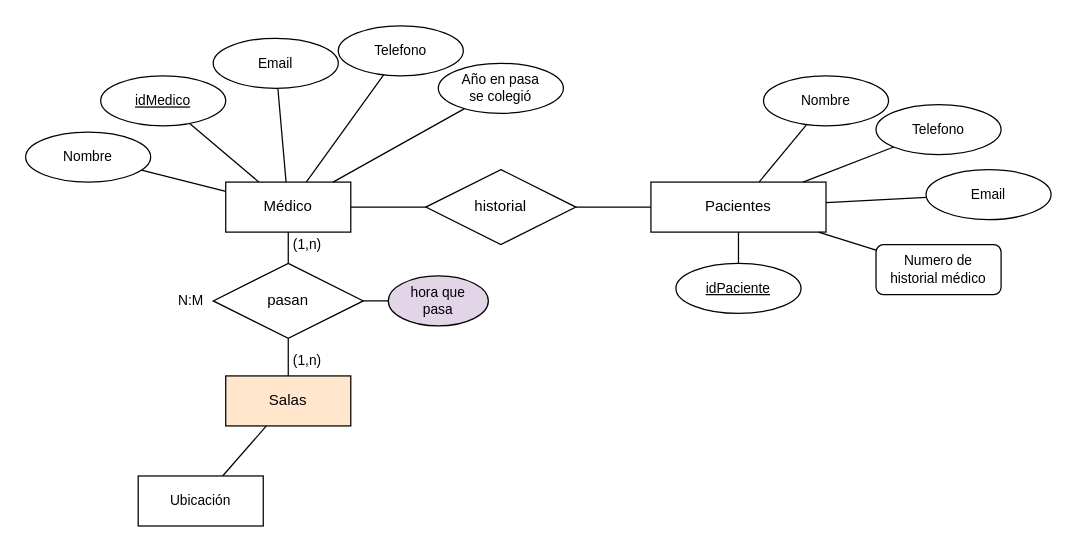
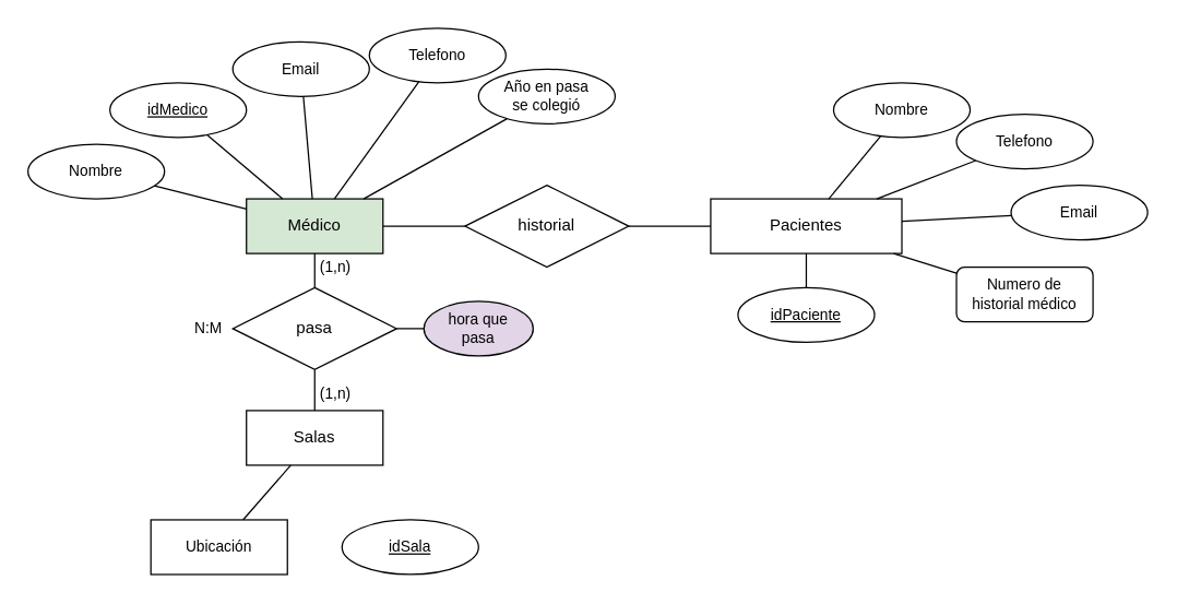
  <mxCell id="0" />
  <mxCell id="1" parent="0" />
  <mxCell id="2" style="edgeStyle=none;shape=connector;rounded=0;orthogonalLoop=1;jettySize=auto;html=1;labelBackgroundColor=default;strokeColor=default;align=center;verticalAlign=middle;fontFamily=Helvetica;fontSize=11;fontColor=default;endArrow=none;endFill=0;" parent="1" source="3" target="6" edge="1"><mxGeometry relative="1" as="geometry" /></mxCell>
- <mxCell id="3" value="Médico" style="whiteSpace=wrap;html=1;align=center;" parent="1" vertex="1"><mxGeometry x="180" y="145" width="100" height="40" as="geometry" /></mxCell>
+ <mxCell id="3" value="Médico" style="whiteSpace=wrap;html=1;align=center;fillColor=#d5e8d4;" parent="1" vertex="1"><mxGeometry x="180" y="145" width="100" height="40" as="geometry" /></mxCell>
  <mxCell id="4" value="Pacientes" style="whiteSpace=wrap;html=1;align=center;" parent="1" vertex="1"><mxGeometry x="520" y="145" width="140" height="40" as="geometry" /></mxCell>
  <mxCell id="5" style="edgeStyle=none;shape=connector;rounded=0;orthogonalLoop=1;jettySize=auto;html=1;labelBackgroundColor=default;strokeColor=default;align=center;verticalAlign=middle;fontFamily=Helvetica;fontSize=11;fontColor=default;endArrow=none;endFill=0;" parent="1" source="6" target="4" edge="1"><mxGeometry relative="1" as="geometry" /></mxCell>
  <mxCell id="6" value="historial" style="shape=rhombus;perimeter=rhombusPerimeter;whiteSpace=wrap;html=1;align=center;" parent="1" vertex="1"><mxGeometry x="340" y="135" width="120" height="60" as="geometry" /></mxCell>
- <mxCell id="7" value="Salas" style="whiteSpace=wrap;html=1;align=center;fillColor=#ffe6cc;" parent="1" vertex="1"><mxGeometry x="180" y="300" width="100" height="40" as="geometry" /></mxCell>
+ <mxCell id="7" value="Salas" style="whiteSpace=wrap;html=1;align=center;" parent="1" vertex="1"><mxGeometry x="180" y="300" width="100" height="40" as="geometry" /></mxCell>
  <mxCell id="8" style="edgeStyle=none;shape=connector;rounded=0;orthogonalLoop=1;jettySize=auto;html=1;labelBackgroundColor=default;strokeColor=default;align=center;verticalAlign=middle;fontFamily=Helvetica;fontSize=11;fontColor=default;endArrow=none;endFill=0;" parent="1" source="10" target="7" edge="1"><mxGeometry relative="1" as="geometry" /></mxCell>
  <mxCell id="9" style="edgeStyle=none;shape=connector;rounded=0;orthogonalLoop=1;jettySize=auto;html=1;labelBackgroundColor=default;strokeColor=default;align=center;verticalAlign=middle;fontFamily=Helvetica;fontSize=11;fontColor=default;endArrow=none;endFill=0;" parent="1" source="10" target="3" edge="1"><mxGeometry relative="1" as="geometry" /></mxCell>
- <mxCell id="10" value="pasan" style="shape=rhombus;perimeter=rhombusPerimeter;whiteSpace=wrap;html=1;align=center;" parent="1" vertex="1"><mxGeometry x="170" y="210" width="120" height="60" as="geometry" /></mxCell>
+ <mxCell id="10" value="pasa" style="shape=rhombus;perimeter=rhombusPerimeter;whiteSpace=wrap;html=1;align=center;" parent="1" vertex="1"><mxGeometry x="170" y="210" width="120" height="60" as="geometry" /></mxCell>
  <mxCell id="11" style="edgeStyle=none;shape=connector;rounded=0;orthogonalLoop=1;jettySize=auto;html=1;labelBackgroundColor=default;strokeColor=default;align=center;verticalAlign=middle;fontFamily=Helvetica;fontSize=11;fontColor=default;endArrow=none;endFill=0;" parent="1" source="12" target="7" edge="1"><mxGeometry relative="1" as="geometry" /></mxCell>
  <mxCell id="12" value="Ubicación" style="whiteSpace=wrap;html=1;align=center;fontFamily=Helvetica;fontSize=11;fontColor=default;rounded=0;" parent="1" vertex="1"><mxGeometry x="110" y="380" width="100" height="40" as="geometry" /></mxCell>
+ <mxCell id="13" value="idSala" style="whiteSpace=wrap;html=1;align=center;fontFamily=Helvetica;fontSize=11;fontColor=default;shape=ellipse;perimeter=ellipsePerimeter;fontStyle=4;" parent="1" vertex="1"><mxGeometry x="250" y="380" width="100" height="40" as="geometry" /></mxCell>
  <mxCell id="14" style="edgeStyle=none;shape=connector;rounded=0;orthogonalLoop=1;jettySize=auto;html=1;labelBackgroundColor=default;strokeColor=default;align=center;verticalAlign=middle;fontFamily=Helvetica;fontSize=11;fontColor=default;endArrow=none;endFill=0;" parent="1" source="15" target="3" edge="1"><mxGeometry relative="1" as="geometry" /></mxCell>
  <mxCell id="15" value="Nombre" style="ellipse;whiteSpace=wrap;html=1;align=center;fontFamily=Helvetica;fontSize=11;fontColor=default;" parent="1" vertex="1"><mxGeometry x="20" y="105" width="100" height="40" as="geometry" /></mxCell>
  <mxCell id="16" style="edgeStyle=none;shape=connector;rounded=0;orthogonalLoop=1;jettySize=auto;html=1;labelBackgroundColor=default;strokeColor=default;align=center;verticalAlign=middle;fontFamily=Helvetica;fontSize=11;fontColor=default;endArrow=none;endFill=0;" parent="1" source="17" target="3" edge="1"><mxGeometry relative="1" as="geometry" /></mxCell>
  <mxCell id="17" value="Email" style="ellipse;whiteSpace=wrap;html=1;align=center;fontFamily=Helvetica;fontSize=11;fontColor=default;" parent="1" vertex="1"><mxGeometry x="170" y="30" width="100" height="40" as="geometry" /></mxCell>
  <mxCell id="18" style="edgeStyle=none;shape=connector;rounded=0;orthogonalLoop=1;jettySize=auto;html=1;labelBackgroundColor=default;strokeColor=default;align=center;verticalAlign=middle;fontFamily=Helvetica;fontSize=11;fontColor=default;endArrow=none;endFill=0;" parent="1" source="19" target="3" edge="1"><mxGeometry relative="1" as="geometry" /></mxCell>
  <mxCell id="19" value="Telefono" style="ellipse;whiteSpace=wrap;html=1;align=center;fontFamily=Helvetica;fontSize=11;fontColor=default;" parent="1" vertex="1"><mxGeometry x="270" y="20" width="100" height="40" as="geometry" /></mxCell>
  <mxCell id="20" style="edgeStyle=none;shape=connector;rounded=0;orthogonalLoop=1;jettySize=auto;html=1;labelBackgroundColor=default;strokeColor=default;align=center;verticalAlign=middle;fontFamily=Helvetica;fontSize=11;fontColor=default;endArrow=none;endFill=0;" parent="1" source="21" target="3" edge="1"><mxGeometry relative="1" as="geometry" /></mxCell>
  <mxCell id="21" value="Año en pasa &lt;br&gt;se colegió" style="ellipse;whiteSpace=wrap;html=1;align=center;fontFamily=Helvetica;fontSize=11;fontColor=default;" parent="1" vertex="1"><mxGeometry x="350" y="50" width="100" height="40" as="geometry" /></mxCell>
  <mxCell id="22" style="edgeStyle=none;shape=connector;rounded=0;orthogonalLoop=1;jettySize=auto;html=1;labelBackgroundColor=default;strokeColor=default;align=center;verticalAlign=middle;fontFamily=Helvetica;fontSize=11;fontColor=default;endArrow=none;endFill=0;" parent="1" source="23" target="3" edge="1"><mxGeometry relative="1" as="geometry" /></mxCell>
  <mxCell id="23" value="idMedico" style="whiteSpace=wrap;html=1;align=center;fontFamily=Helvetica;fontSize=11;fontColor=default;shape=ellipse;perimeter=ellipsePerimeter;fontStyle=4;" parent="1" vertex="1"><mxGeometry x="80" y="60" width="100" height="40" as="geometry" /></mxCell>
  <mxCell id="24" style="edgeStyle=none;shape=connector;rounded=0;orthogonalLoop=1;jettySize=auto;html=1;labelBackgroundColor=default;strokeColor=default;align=center;verticalAlign=middle;fontFamily=Helvetica;fontSize=11;fontColor=default;endArrow=none;endFill=0;" parent="1" source="25" target="4" edge="1"><mxGeometry relative="1" as="geometry" /></mxCell>
  <mxCell id="25" value="Nombre" style="ellipse;whiteSpace=wrap;html=1;align=center;fontFamily=Helvetica;fontSize=11;fontColor=default;" parent="1" vertex="1"><mxGeometry x="610" y="60" width="100" height="40" as="geometry" /></mxCell>
  <mxCell id="26" style="edgeStyle=none;shape=connector;rounded=0;orthogonalLoop=1;jettySize=auto;html=1;labelBackgroundColor=default;strokeColor=default;align=center;verticalAlign=middle;fontFamily=Helvetica;fontSize=11;fontColor=default;endArrow=none;endFill=0;" parent="1" source="27" target="4" edge="1"><mxGeometry relative="1" as="geometry" /></mxCell>
  <mxCell id="27" value="Email" style="ellipse;whiteSpace=wrap;html=1;align=center;fontFamily=Helvetica;fontSize=11;fontColor=default;" parent="1" vertex="1"><mxGeometry x="740" y="135" width="100" height="40" as="geometry" /></mxCell>
  <mxCell id="28" style="edgeStyle=none;shape=connector;rounded=0;orthogonalLoop=1;jettySize=auto;html=1;labelBackgroundColor=default;strokeColor=default;align=center;verticalAlign=middle;fontFamily=Helvetica;fontSize=11;fontColor=default;endArrow=none;endFill=0;" parent="1" source="29" target="4" edge="1"><mxGeometry relative="1" as="geometry" /></mxCell>
  <mxCell id="29" value="Telefono" style="ellipse;whiteSpace=wrap;html=1;align=center;fontFamily=Helvetica;fontSize=11;fontColor=default;" parent="1" vertex="1"><mxGeometry x="700" y="83" width="100" height="40" as="geometry" /></mxCell>
  <mxCell id="30" style="edgeStyle=none;shape=connector;rounded=0;orthogonalLoop=1;jettySize=auto;html=1;labelBackgroundColor=default;strokeColor=default;align=center;verticalAlign=middle;fontFamily=Helvetica;fontSize=11;fontColor=default;endArrow=none;endFill=0;" parent="1" source="31" target="4" edge="1"><mxGeometry relative="1" as="geometry" /></mxCell>
  <mxCell id="31" value="Numero de &lt;br&gt;historial médico" style="whiteSpace=wrap;html=1;align=center;fontFamily=Helvetica;fontSize=11;fontColor=default;rounded=1;" parent="1" vertex="1"><mxGeometry x="700" y="195" width="100" height="40" as="geometry" /></mxCell>
  <mxCell id="32" value="idPaciente" style="ellipse;whiteSpace=wrap;html=1;align=center;fontStyle=4;fontFamily=Helvetica;fontSize=11;fontColor=default;" parent="1" vertex="1"><mxGeometry x="540" y="210" width="100" height="40" as="geometry" /></mxCell>
  <mxCell id="33" style="edgeStyle=none;shape=connector;rounded=0;orthogonalLoop=1;jettySize=auto;html=1;labelBackgroundColor=default;strokeColor=default;align=center;verticalAlign=middle;fontFamily=Helvetica;fontSize=11;fontColor=default;endArrow=none;endFill=0;" parent="1" source="32" target="4" edge="1"><mxGeometry relative="1" as="geometry" /></mxCell>
  <mxCell id="34" value="(1,n)" style="text;html=1;align=center;verticalAlign=middle;resizable=0;points=[];autosize=1;strokeColor=none;fillColor=none;fontSize=11;fontFamily=Helvetica;fontColor=default;" parent="1" vertex="1"><mxGeometry x="220" y="273" width="50" height="30" as="geometry" /></mxCell>
  <mxCell id="35" value="(1,n)" style="text;html=1;align=center;verticalAlign=middle;resizable=0;points=[];autosize=1;strokeColor=none;fillColor=none;fontSize=11;fontFamily=Helvetica;fontColor=default;" parent="1" vertex="1"><mxGeometry x="220" y="180" width="50" height="30" as="geometry" /></mxCell>
  <mxCell id="36" value="N:M" style="text;html=1;align=center;verticalAlign=middle;resizable=0;points=[];autosize=1;strokeColor=none;fillColor=none;fontSize=11;fontFamily=Helvetica;fontColor=default;" parent="1" vertex="1"><mxGeometry x="132" y="225" width="40" height="30" as="geometry" /></mxCell>
  <mxCell id="37" style="edgeStyle=none;shape=connector;rounded=0;orthogonalLoop=1;jettySize=auto;html=1;labelBackgroundColor=default;strokeColor=default;align=center;verticalAlign=middle;fontFamily=Helvetica;fontSize=11;fontColor=default;endArrow=none;endFill=0;" parent="1" source="38" target="10" edge="1"><mxGeometry relative="1" as="geometry" /></mxCell>
  <mxCell id="38" value="hora que&lt;br&gt;pasa" style="ellipse;whiteSpace=wrap;html=1;align=center;fontFamily=Helvetica;fontSize=11;fontColor=default;fillColor=#e1d5e7;" parent="1" vertex="1"><mxGeometry x="310" y="220" width="80" height="40" as="geometry" /></mxCell>
